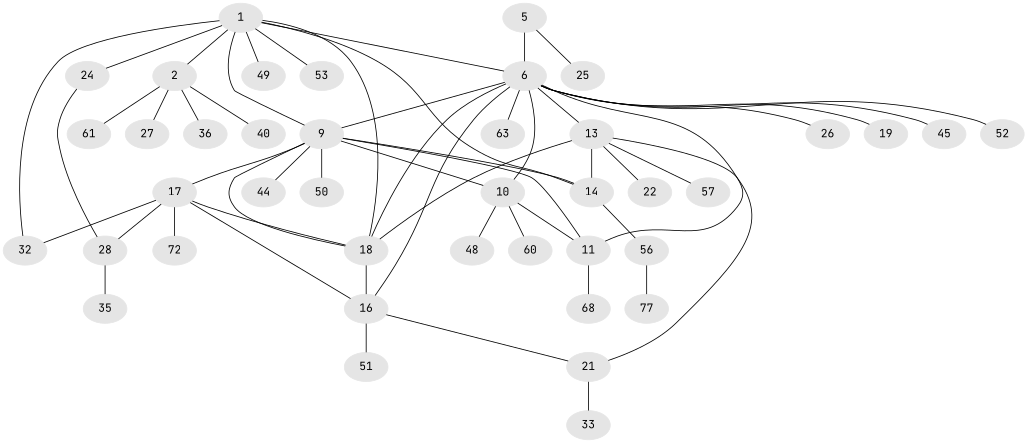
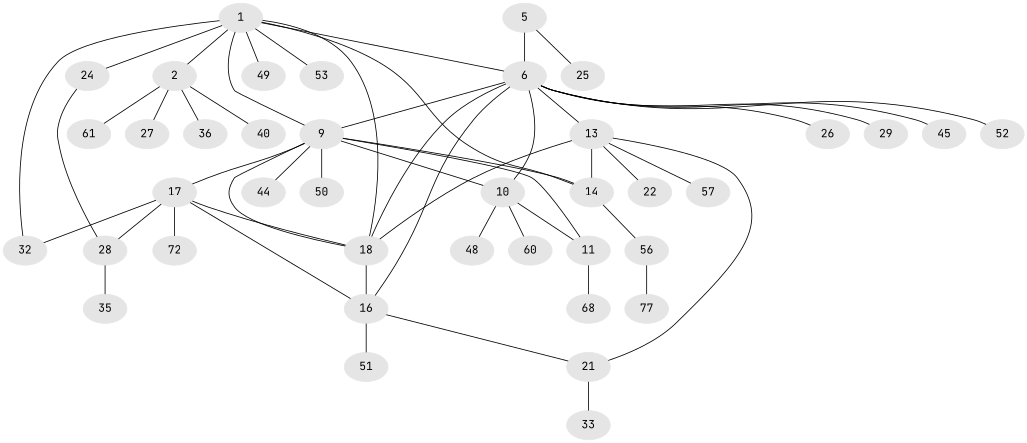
  graph {
    fontname="JetBrains Mono"
    node [color=gray90 fontname="JetBrains Mono" style=filled]
    edge [fontname="JetBrains Mono"]
    1 [super="+37+3+67"]
    2
    6 [super="+7"]
    9 [super="+34+31+12+70+73+86"]
    14
    18 [super="+41+39"]
    24
    32
    49 [super="+54"]
    53
    27
    36
    40
    61 [super="+80"]
    10
    11
    13 [super="+43+16+15+65+79"]
    n18 [label=16]
    26
-   29 [label=19]
+   29
    45
    52 [super="+71"]
-   63
    17 [super="+20"]
    44
    50
    56
    28 [super="+55+76"]
    5 [super="+30"]
    25
    48 [super="+74"]
    60
    68
    21
    22
    57
    51
    72
    35 [super="+58"]
    33
    77
    1 -- 2 [weight=3]
    1 -- 6 [weight=2]
    1 -- 9
    1 -- 14
    1 -- 18
    1 -- 24
    1 -- 32
    1 -- 49
    1 -- 53
    2 -- 27
    2 -- 36
    2 -- 40
    2 -- 61
    6 -- 9 [weight=2]
    6 -- 18 [weight=2]
    6 -- 10
-   6 -- 11 [weight=2]
    6 -- 13
    6 -- n18
    6 -- 26
    6 -- 29
    6 -- 45
    6 -- 52
-   6 -- 63
    9 -- 14
    9 -- 18
    9 -- 10 [weight=2]
    9 -- 11 [weight=2]
    9 -- 17
    9 -- 44
    9 -- 50
    14 -- 56
    18 -- n18
    24 -- 28
    10 -- 11
    10 -- 48
    10 -- 60
    11 -- 68
    13 -- 14 [weight=3]
    13 -- 18
    13 -- 21
    13 -- 22
    13 -- 57
    n18 -- 21
    n18 -- 51
    17 -- 18 [weight=2]
    17 -- 32
    17 -- n18 [weight=2]
    17 -- 28
    17 -- 72
    56 -- 77
    28 -- 35
    5 -- 6 [weight=3]
    5 -- 25
    21 -- 33
  }
